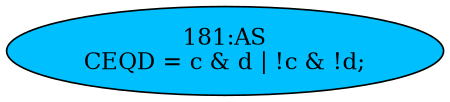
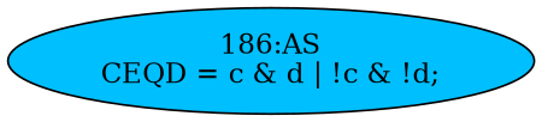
  strict digraph {
-   n1 [ast="<pyverilog.vparser.ast.Assign object at 0x7f14ceed8a90>" def_var="['CEQD']" fillcolor=deepskyblue label="181:AS\nCEQD = c & d | !c & !d;" statements="[]" style=filled typ=Assign use_var="['c', 'd', 'c', 'd']"]
+   n1 [ast="<pyverilog.vparser.ast.Assign object at 0x7f14ceed8a90>" def_var="['CEQD']" fillcolor=deepskyblue label="186:AS\nCEQD = c & d | !c & !d;" statements="[]" style=filled typ=Assign use_var="['c', 'd', 'c', 'd']"]
  }
